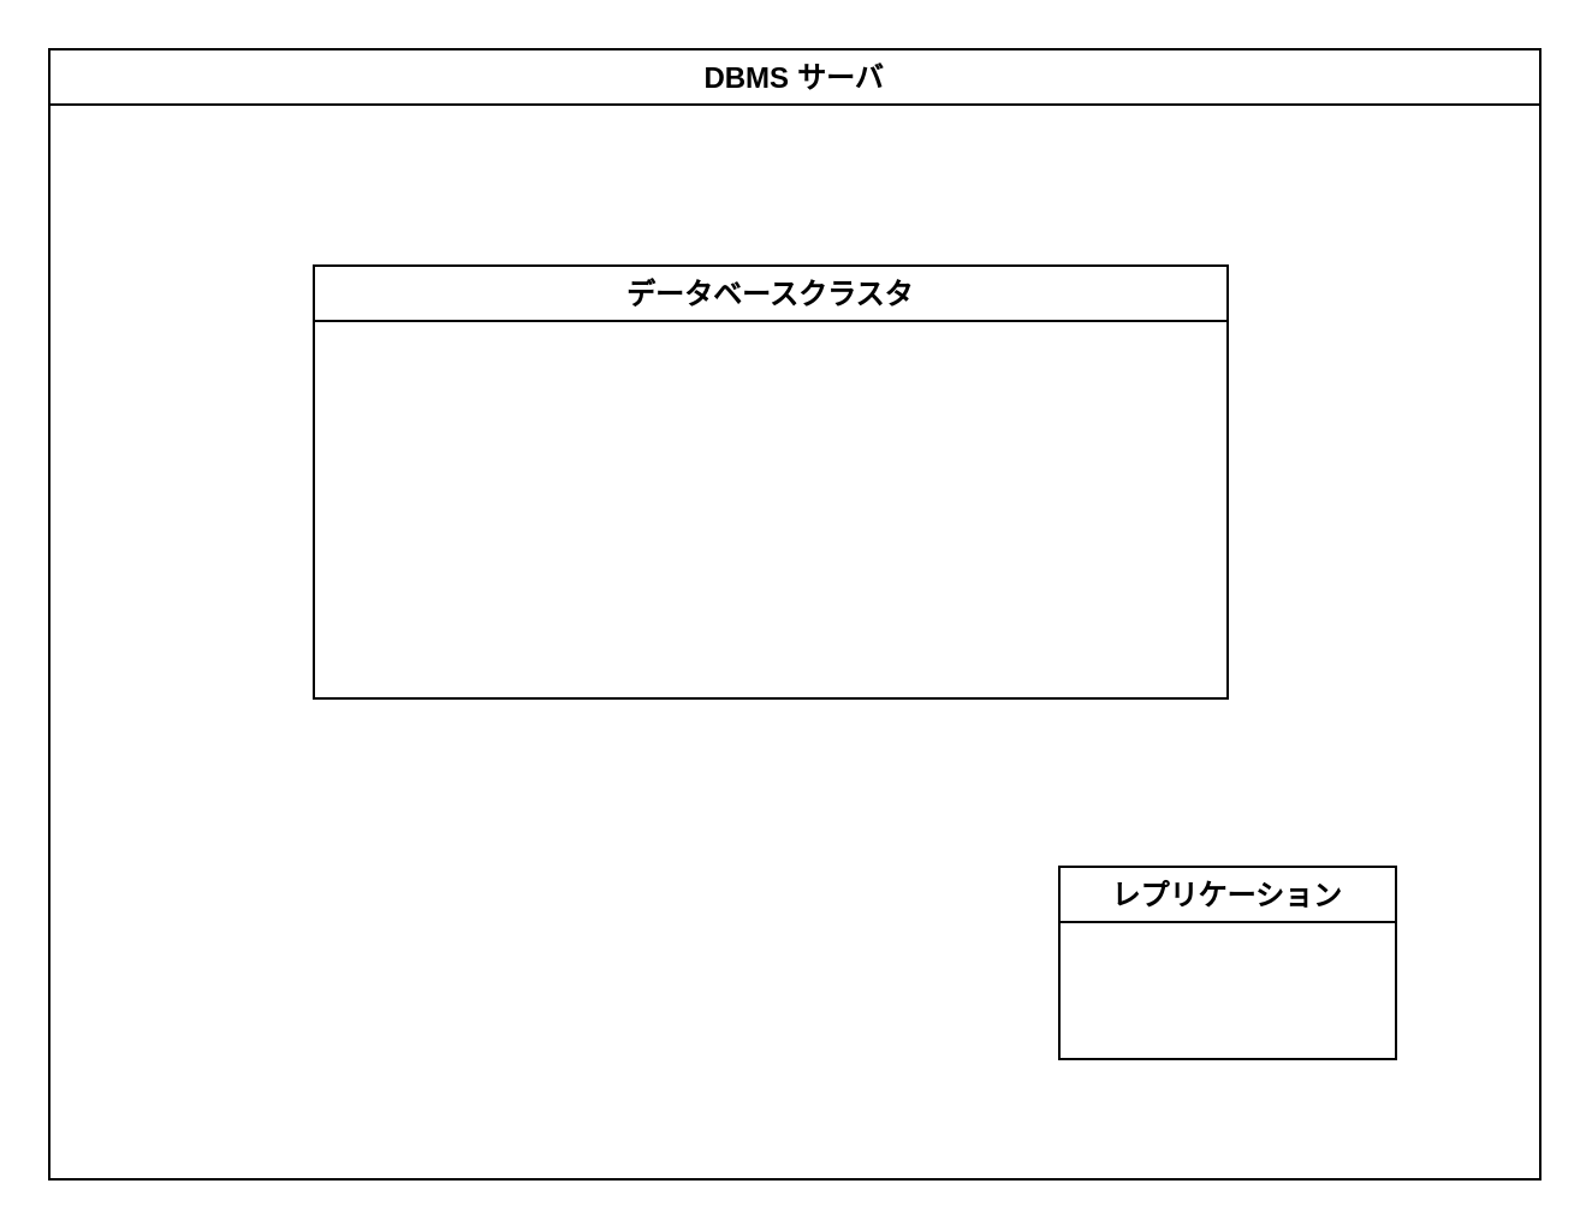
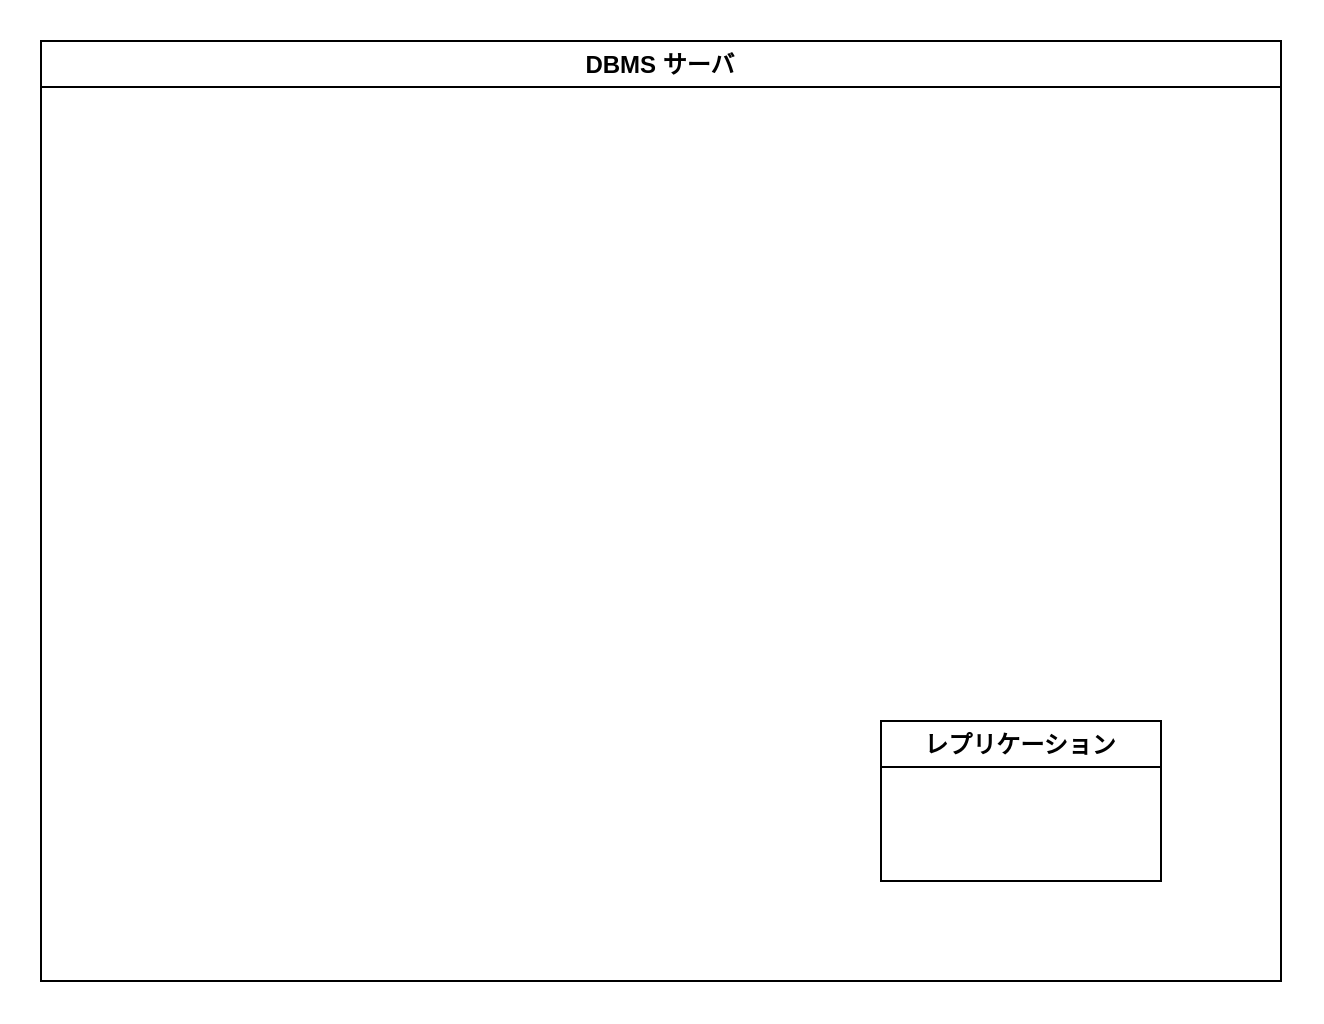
  <mxCell id="0" />
  <mxCell id="1" parent="0" />
  <mxCell id="2" value="DBMS サーバ" style="swimlane;align=center;" parent="1" vertex="1"><mxGeometry x="20" y="20" width="620" height="470" as="geometry" /></mxCell>
- <mxCell id="3" value="データベースクラスタ" style="swimlane;align=center;" parent="2" vertex="1"><mxGeometry x="110" y="90" width="380" height="180" as="geometry" /></mxCell>
  <mxCell id="4" value="レプリケーション" style="swimlane;align=center;" parent="2" vertex="1"><mxGeometry x="420" y="340" width="140" height="80" as="geometry" /></mxCell>
